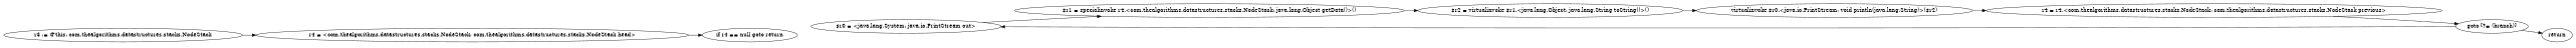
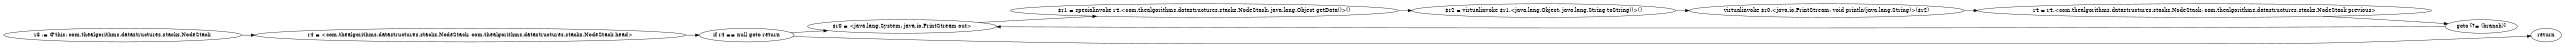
  digraph {
    rankdir=LR
    "r3 := @this: com.thealgorithms.datastructures.stacks.NodeStack"
    "r4 = <com.thealgorithms.datastructures.stacks.NodeStack: com.thealgorithms.datastructures.stacks.NodeStack head>"
    "if r4 == null goto return"
    "$r0 = <java.lang.System: java.io.PrintStream out>"
    return
    "$r1 = specialinvoke r4.<com.thealgorithms.datastructures.stacks.NodeStack: java.lang.Object getData()>()"
    "$r2 = virtualinvoke $r1.<java.lang.Object: java.lang.String toString()>()"
    "virtualinvoke $r0.<java.io.PrintStream: void println(java.lang.String)>($r2)"
    "r4 = r4.<com.thealgorithms.datastructures.stacks.NodeStack: com.thealgorithms.datastructures.stacks.NodeStack previous>"
    "goto [?= (branch)]"
    "r3 := @this: com.thealgorithms.datastructures.stacks.NodeStack" -> "r4 = <com.thealgorithms.datastructures.stacks.NodeStack: com.thealgorithms.datastructures.stacks.NodeStack head>"
    "r4 = <com.thealgorithms.datastructures.stacks.NodeStack: com.thealgorithms.datastructures.stacks.NodeStack head>" -> "if r4 == null goto return"
-   "goto [?= (branch)]" -> return
+   "if r4 == null goto return" -> "$r0 = <java.lang.System: java.io.PrintStream out>"
+   "if r4 == null goto return" -> return
    "$r0 = <java.lang.System: java.io.PrintStream out>" -> "$r1 = specialinvoke r4.<com.thealgorithms.datastructures.stacks.NodeStack: java.lang.Object getData()>()"
    "$r1 = specialinvoke r4.<com.thealgorithms.datastructures.stacks.NodeStack: java.lang.Object getData()>()" -> "$r2 = virtualinvoke $r1.<java.lang.Object: java.lang.String toString()>()"
    "$r2 = virtualinvoke $r1.<java.lang.Object: java.lang.String toString()>()" -> "virtualinvoke $r0.<java.io.PrintStream: void println(java.lang.String)>($r2)"
    "virtualinvoke $r0.<java.io.PrintStream: void println(java.lang.String)>($r2)" -> "r4 = r4.<com.thealgorithms.datastructures.stacks.NodeStack: com.thealgorithms.datastructures.stacks.NodeStack previous>"
    "r4 = r4.<com.thealgorithms.datastructures.stacks.NodeStack: com.thealgorithms.datastructures.stacks.NodeStack previous>" -> "goto [?= (branch)]"
    "goto [?= (branch)]" -> "$r0 = <java.lang.System: java.io.PrintStream out>"
  }
